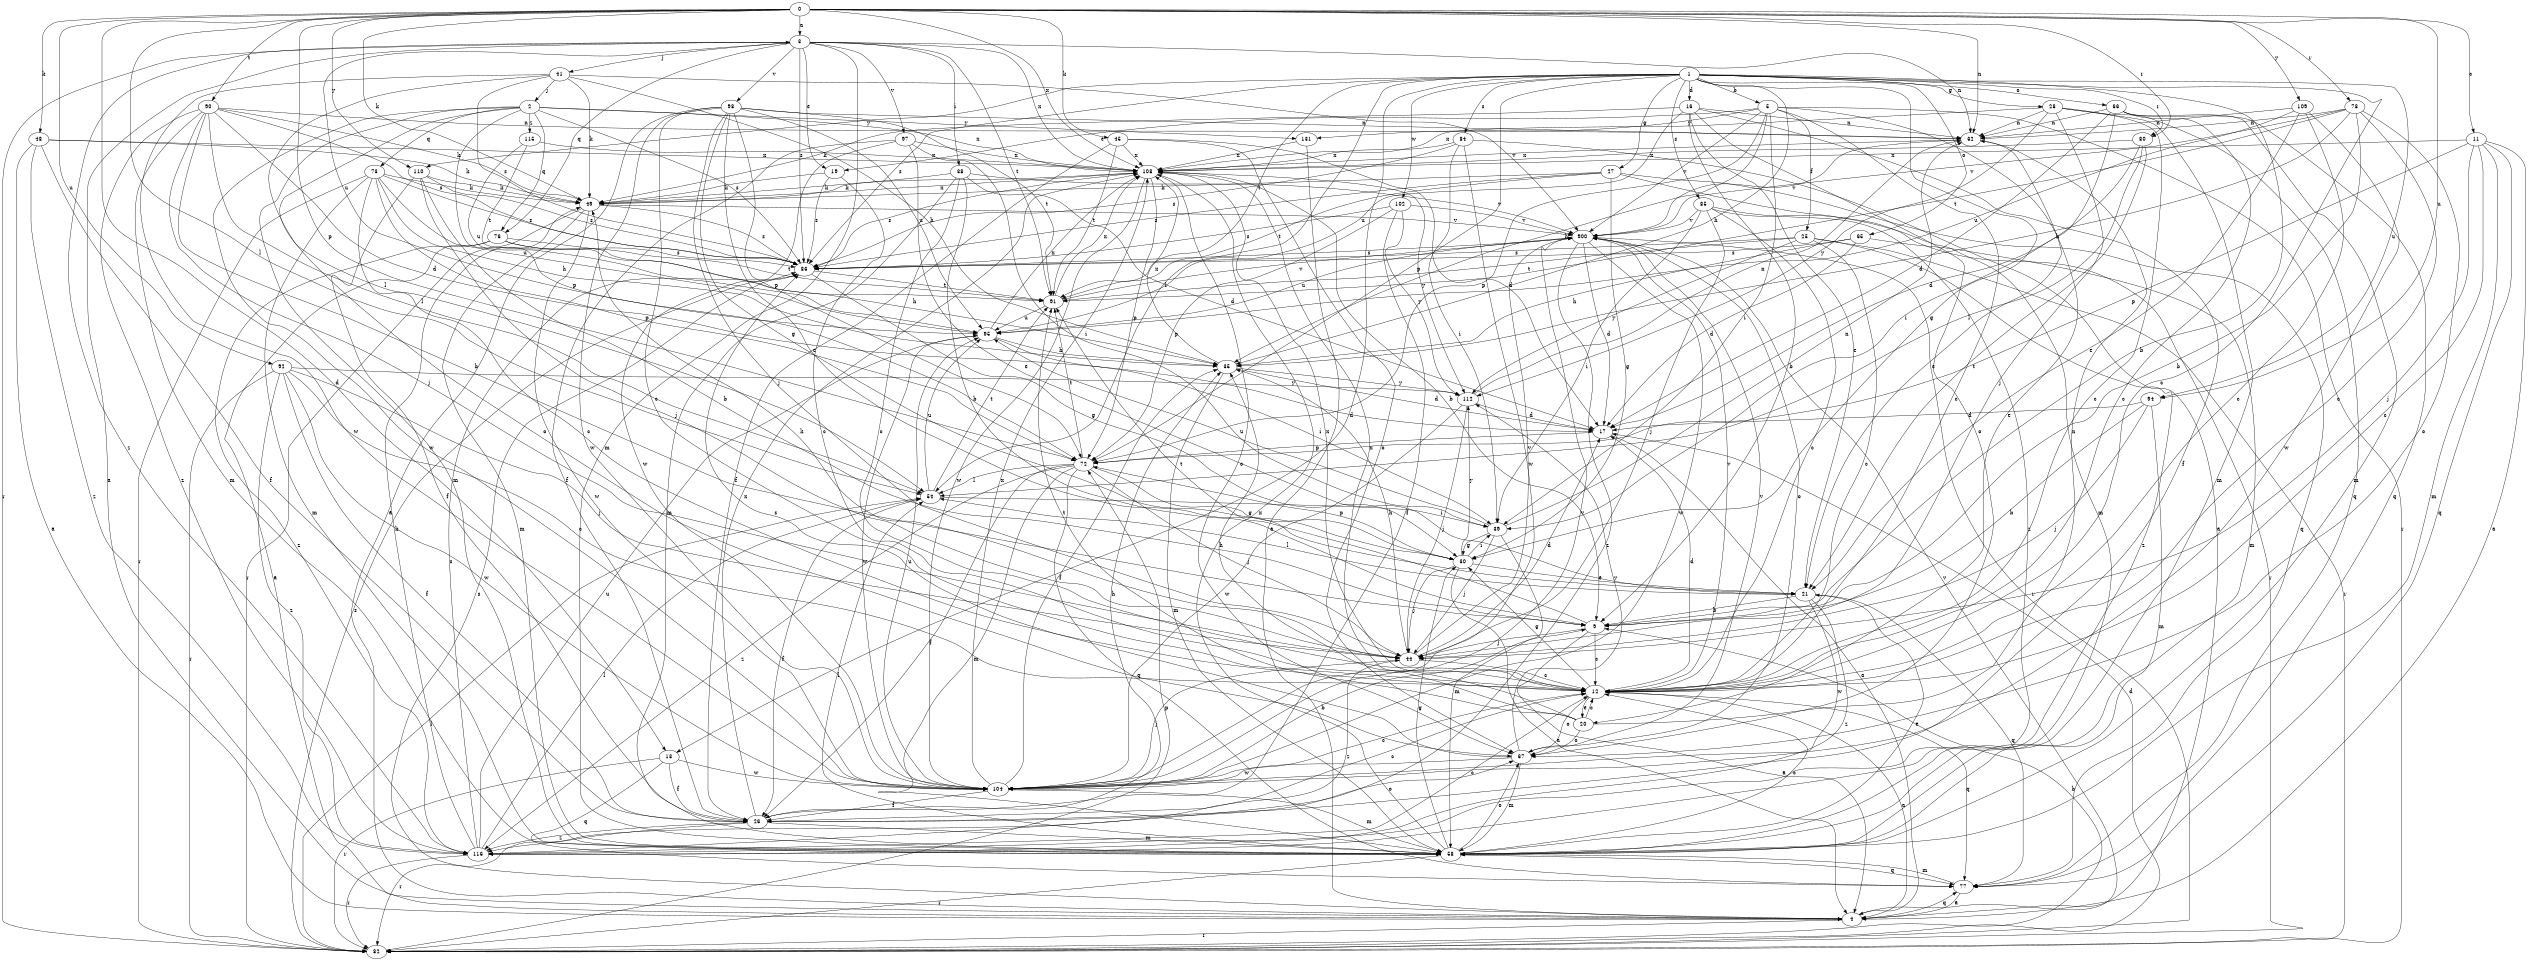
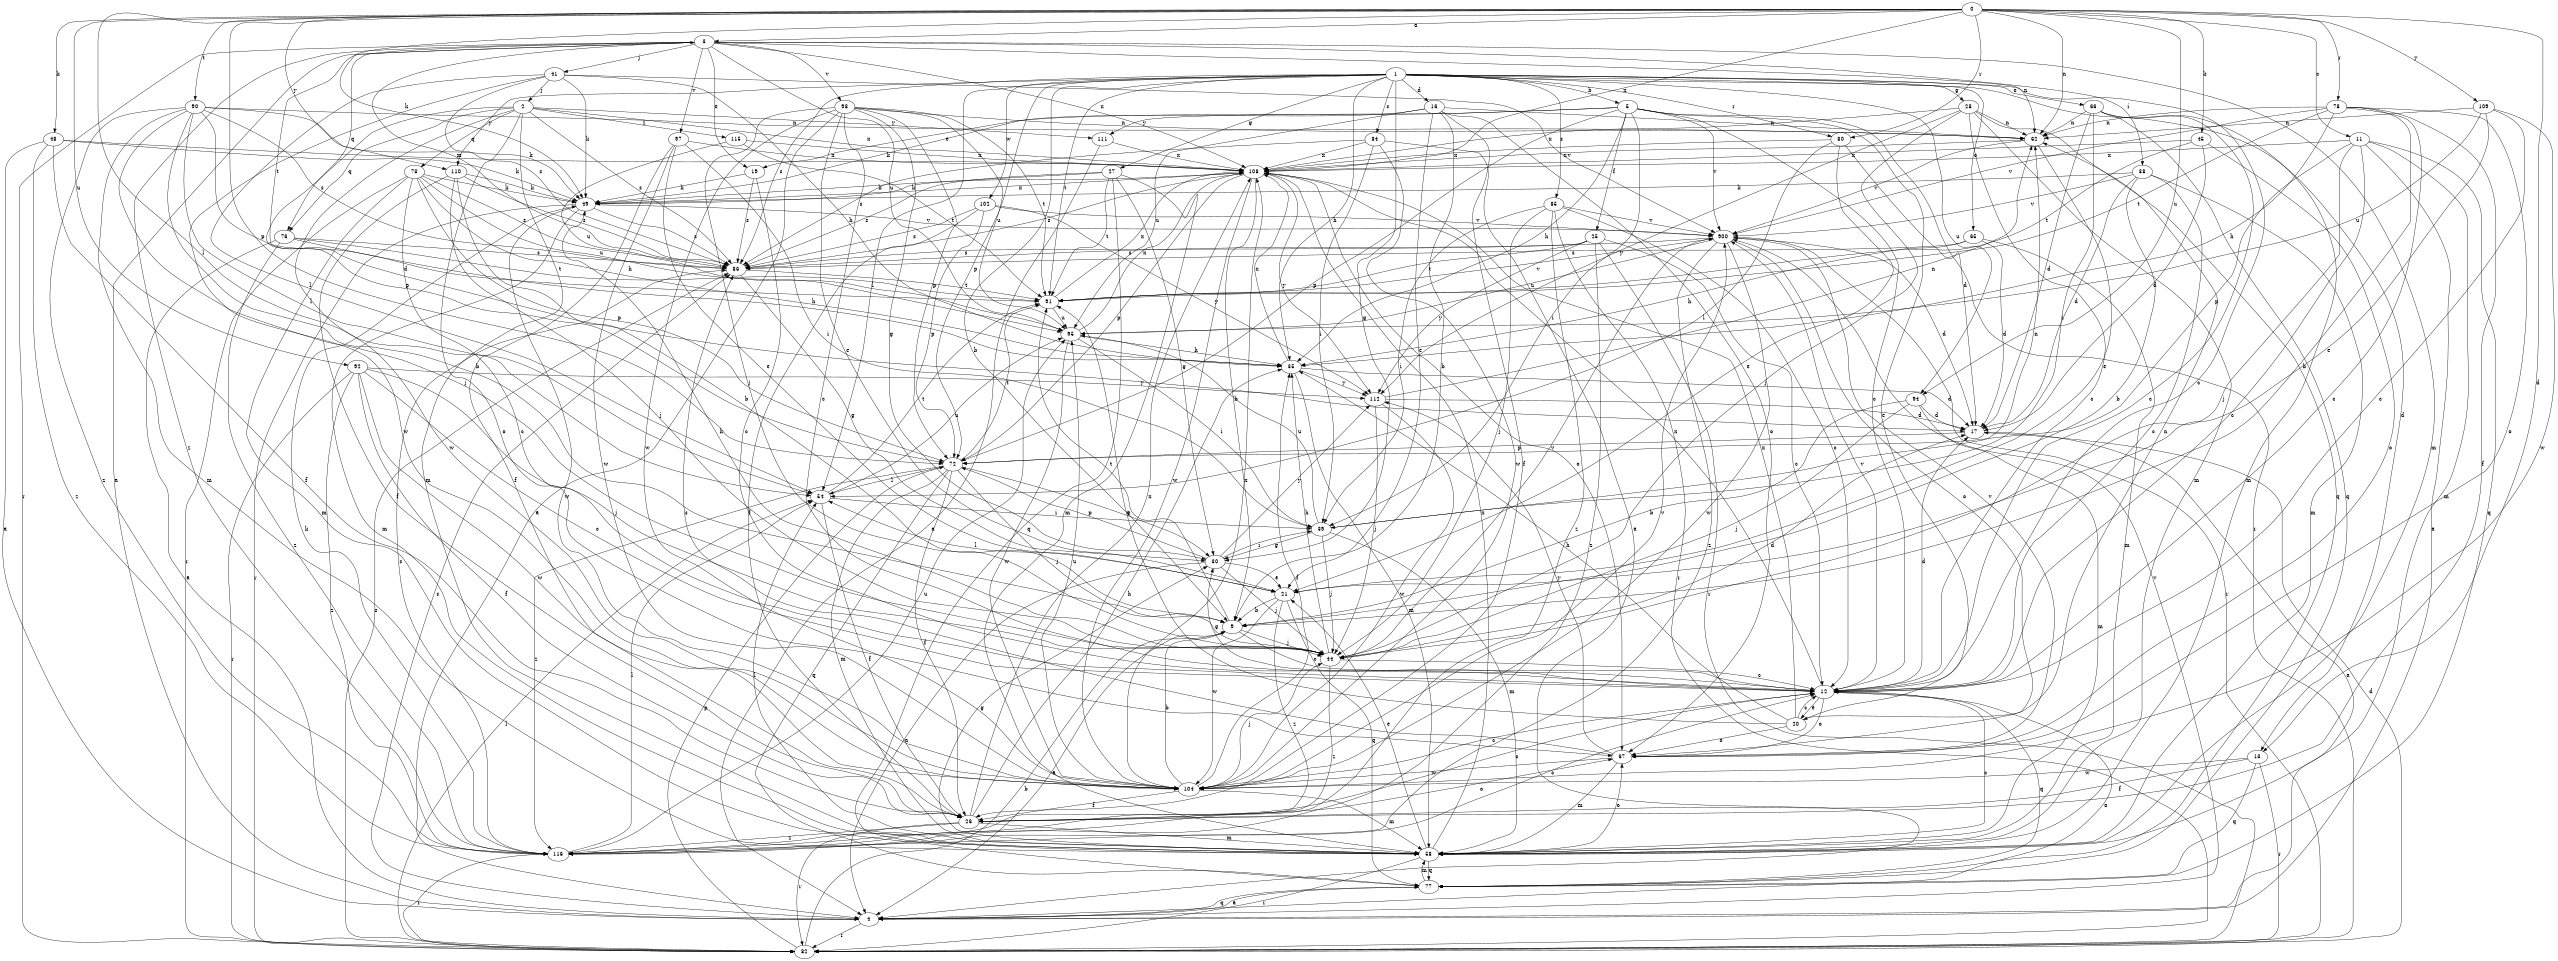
  strict digraph {
    0
    3
    11
    13
    45
    48
    49
    54
    62
    72
    78
    80
    90
    92
    94
    108
    109
    110
    86
    91
    41
    58
    76
    19
    38
    82
    95
    97
    98
    116
    12
    4
    77
    44
    104
    26
    67
    17
    n39 [label=900]
    39
    21
    30
    9
    35
    112
    1
    5
    16
    27
    28
    65
    66
    84
    85
    102
-   111 [label=131]
+   111
    20
    25
    2
    73
    115
    0 -> 3 [label=a]
    0 -> 11 [label=c]
    0 -> 13 [label=d]
    0 -> 45 [label=k]
    0 -> 48 [label=k]
    0 -> 49 [label=k]
    0 -> 54 [label=l]
    0 -> 62 [label=n]
    0 -> 72 [label=p]
    0 -> 78 [label=r]
    0 -> 80 [label=r]
    0 -> 90 [label=t]
    0 -> 92 [label=u]
    0 -> 94 [label=u]
    0 -> 108 [label=x]
    0 -> 109 [label=y]
    0 -> 110 [label=y]
    3 -> 62 [label=n]
    3 -> 108 [label=x]
    3 -> 86 [label=s]
    3 -> 91 [label=t]
    3 -> 41 [label=j]
    3 -> 58 [label=m]
    3 -> 76 [label=q]
    3 -> 19 [label=e]
    3 -> 38 [label=i]
    3 -> 82 [label=r]
    3 -> 95 [label=u]
    3 -> 97 [label=v]
    3 -> 98 [label=v]
    3 -> 116 [label=z]
    11 -> 72 [label=p]
    11 -> 108 [label=x]
    11 -> 58 [label=m]
    11 -> 12 [label=c]
    11 -> 4 [label=a]
    11 -> 77 [label=q]
    11 -> 44 [label=j]
    13 -> 82 [label=r]
    13 -> 77 [label=q]
    13 -> 104 [label=w]
    13 -> 26 [label=f]
    45 -> 108 [label=x]
    45 -> 91 [label=t]
    45 -> 67 [label=o]
    45 -> 17 [label=d]
    48 -> 49 [label=k]
    48 -> 108 [label=x]
    48 -> 116 [label=z]
    48 -> 4 [label=a]
    48 -> 26 [label=f]
    49 -> 108 [label=x]
    49 -> 86 [label=s]
    49 -> 58 [label=m]
    49 -> 82 [label=r]
    49 -> 104 [label=w]
    49 -> n39 [label=v]
    54 -> 91 [label=t]
    54 -> 95 [label=u]
    54 -> 26 [label=f]
    54 -> 39 [label=i]
    62 -> 108 [label=x]
    62 -> n39 [label=v]
    62 -> 21 [label=e]
    72 -> 54 [label=l]
    72 -> 91 [label=t]
    72 -> 58 [label=m]
    72 -> 116 [label=z]
    72 -> 77 [label=q]
    72 -> 44 [label=j]
    72 -> 26 [label=f]
    72 -> 30 [label=g]
    78 -> 62 [label=n]
    78 -> 91 [label=t]
    78 -> 12 [label=c]
-   45 -> 26 [label=f]
+   78 -> 26 [label=f]
    78 -> 67 [label=o]
    78 -> n39 [label=v]
    78 -> 9 [label=b]
    78 -> 35 [label=h]
    80 -> 54 [label=l]
    80 -> 108 [label=x]
    80 -> 17 [label=d]
-   80 -> 21 [label=t]
+   80 -> 21 [label=e]
    90 -> 49 [label=k]
    90 -> 54 [label=l]
    90 -> 62 [label=n]
    90 -> 86 [label=s]
    90 -> 58 [label=m]
    90 -> 116 [label=z]
    90 -> 44 [label=j]
    90 -> 17 [label=d]
    90 -> 9 [label=b]
    92 -> 82 [label=r]
    92 -> 116 [label=z]
    92 -> 12 [label=c]
    92 -> 44 [label=j]
    92 -> 104 [label=w]
    92 -> 26 [label=f]
    92 -> 112 [label=y]
    94 -> 58 [label=m]
    94 -> 44 [label=j]
    94 -> 17 [label=d]
    94 -> 9 [label=b]
    108 -> 49 [label=k]
    108 -> 72 [label=p]
    108 -> 86 [label=s]
    108 -> 104 [label=w]
    108 -> 67 [label=o]
    108 -> 9 [label=b]
    108 -> 112 [label=y]
    109 -> 62 [label=n]
    109 -> 95 [label=u]
    109 -> 12 [label=c]
    109 -> 104 [label=w]
    109 -> 21 [label=e]
    110 -> 49 [label=k]
    110 -> 86 [label=s]
    110 -> 44 [label=j]
    110 -> 26 [label=f]
    110 -> 9 [label=b]
    86 -> 91 [label=t]
    86 -> 30 [label=g]
    91 -> 108 [label=x]
    91 -> 95 [label=u]
    91 -> n39 [label=v]
    41 -> 49 [label=k]
    41 -> 54 [label=l]
    41 -> 86 [label=s]
    41 -> 104 [label=w]
    41 -> n39 [label=v]
    41 -> 35 [label=h]
    41 -> 2 [label=j]
    58 -> 54 [label=l]
    58 -> 108 [label=x]
    58 -> 82 [label=r]
    58 -> 12 [label=c]
    58 -> 77 [label=q]
    58 -> 67 [label=o]
    58 -> 21 [label=e]
    58 -> 30 [label=g]
    76 -> 86 [label=s]
    76 -> 91 [label=t]
    76 -> 116 [label=z]
    76 -> 4 [label=a]
    76 -> 35 [label=h]
    19 -> 49 [label=k]
    19 -> 86 [label=s]
    19 -> 12 [label=c]
    38 -> 49 [label=k]
    38 -> 58 [label=m]
    38 -> 12 [label=c]
    38 -> 17 [label=d]
    38 -> n39 [label=v]
    38 -> 9 [label=b]
    82 -> 54 [label=l]
    82 -> 72 [label=p]
    82 -> 86 [label=s]
    82 -> 17 [label=d]
    82 -> 9 [label=b]
    95 -> 108 [label=x]
    95 -> 104 [label=w]
    95 -> 39 [label=i]
    95 -> 35 [label=h]
    97 -> 108 [label=x]
    97 -> 104 [label=w]
    97 -> 26 [label=f]
    97 -> 39 [label=i]
    97 -> 21 [label=e]
    98 -> 62 [label=n]
    98 -> 72 [label=p]
    98 -> 91 [label=t]
    98 -> 95 [label=u]
    98 -> 12 [label=c]
    98 -> 4 [label=a]
    98 -> 44 [label=j]
    98 -> 104 [label=w]
    98 -> 21 [label=e]
    98 -> 30 [label=g]
    116 -> 49 [label=k]
    116 -> 54 [label=l]
    116 -> 86 [label=s]
    116 -> 82 [label=r]
    116 -> 95 [label=u]
    116 -> 12 [label=c]
    12 -> 108 [label=x]
    12 -> 4 [label=a]
    12 -> 77 [label=q]
    12 -> 67 [label=o]
    12 -> 17 [label=d]
    12 -> n39 [label=v]
    12 -> 30 [label=g]
    12 -> 20 [label=e]
    4 -> 3 [label=a]
    4 -> 86 [label=s]
    4 -> 82 [label=r]
    4 -> 77 [label=q]
    4 -> n39 [label=v]
    77 -> 58 [label=m]
    77 -> 4 [label=a]
    44 -> 49 [label=k]
    44 -> 116 [label=z]
    44 -> 12 [label=c]
    44 -> 17 [label=d]
    44 -> n39 [label=v]
    44 -> 35 [label=h]
    104 -> 108 [label=x]
    104 -> 58 [label=m]
    104 -> 95 [label=u]
    104 -> 12 [label=c]
    104 -> 44 [label=j]
    104 -> 26 [label=f]
    104 -> n39 [label=v]
    104 -> 9 [label=b]
    104 -> 35 [label=f]
    26 -> 108 [label=x]
    26 -> 58 [label=m]
    26 -> 82 [label=r]
    26 -> 116 [label=z]
    26 -> 12 [label=c]
    26 -> 67 [label=o]
    26 -> 35 [label=h]
    67 -> 86 [label=s]
    67 -> 58 [label=m]
    67 -> 104 [label=w]
    67 -> n39 [label=v]
    67 -> 112 [label=y]
    17 -> 72 [label=p]
    17 -> 4 [label=a]
    n39 -> 86 [label=s]
    n39 -> 82 [label=r]
    n39 -> 95 [label=u]
    n39 -> 116 [label=z]
    n39 -> 104 [label=w]
    n39 -> 67 [label=o]
    n39 -> 17 [label=d]
    39 -> 62 [label=n]
    39 -> 58 [label=m]
    39 -> 95 [label=u]
    39 -> 44 [label=j]
    39 -> 30 [label=g]
    21 -> 54 [label=l]
    21 -> 116 [label=z]
    21 -> 77 [label=q]
    21 -> 104 [label=w]
    21 -> 9 [label=b]
    30 -> 72 [label=p]
    30 -> 4 [label=a]
    30 -> 44 [label=j]
    30 -> 39 [label=i]
    30 -> 21 [label=e]
    30 -> 112 [label=y]
    9 -> 91 [label=t]
    9 -> 12 [label=c]
    9 -> 4 [label=a]
    9 -> 44 [label=j]
    35 -> 108 [label=x]
    35 -> 58 [label=m]
    35 -> 17 [label=d]
    35 -> 112 [label=y]
    112 -> 62 [label=n]
    112 -> 44 [label=j]
    112 -> 104 [label=w]
    112 -> 17 [label=d]
    1 -> 13 [label=d]
    1 -> 54 [label=l]
    1 -> 72 [label=p]
    1 -> 80 [label=r]
    1 -> 94 [label=u]
    1 -> 110 [label=y]
    1 -> 86 [label=s]
    1 -> 91 [label=t]
    1 -> 12 [label=c]
    1 -> 30 [label=g]
    1 -> 9 [label=b]
    1 -> 35 [label=h]
    1 -> 5 [label=b]
    1 -> 16 [label=d]
    1 -> 27 [label=g]
    1 -> 28 [label=g]
    1 -> 65 [label=o]
    1 -> 66 [label=o]
    1 -> 84 [label=s]
    1 -> 85 [label=s]
    1 -> 102 [label=w]
    5 -> 72 [label=p]
    5 -> 19 [label=e]
    5 -> 82 [label=r]
    5 -> 12 [label=c]
    5 -> n39 [label=v]
    5 -> 39 [label=i]
    5 -> 35 [label=h]
    5 -> 111 [label=y]
    5 -> 20 [label=e]
    5 -> 25 [label=f]
    16 -> 49 [label=k]
    16 -> 62 [label=n]
    16 -> 95 [label=u]
    16 -> 26 [label=f]
    16 -> 67 [label=o]
    16 -> 21 [label=e]
    16 -> 9 [label=b]
    27 -> 49 [label=k]
    27 -> 86 [label=s]
    27 -> 91 [label=t]
    27 -> 58 [label=m]
    27 -> 77 [label=q]
    27 -> 30 [label=g]
    28 -> 62 [label=n]
    28 -> 108 [label=x]
    28 -> 58 [label=m]
    28 -> 12 [label=c]
    28 -> 77 [label=q]
    28 -> 44 [label=j]
    28 -> 112 [label=y]
    65 -> 86 [label=s]
    65 -> 58 [label=m]
    65 -> 17 [label=d]
    65 -> 35 [label=h]
    66 -> 62 [label=n]
    66 -> 58 [label=m]
    66 -> 12 [label=c]
    66 -> 77 [label=q]
    66 -> 17 [label=d]
    66 -> 39 [label=i]
    84 -> 108 [label=x]
    84 -> 86 [label=s]
    84 -> 4 [label=a]
    84 -> 104 [label=w]
    84 -> 39 [label=i]
    85 -> 82 [label=r]
    85 -> 116 [label=z]
    85 -> 12 [label=c]
    85 -> 44 [label=j]
    85 -> n39 [label=v]
    85 -> 39 [label=i]
    102 -> 72 [label=p]
    102 -> 86 [label=s]
    102 -> 26 [label=f]
    102 -> n39 [label=v]
    102 -> 112 [label=y]
    111 -> 108 [label=x]
    111 -> 4 [label=a]
    20 -> 62 [label=n]
    20 -> 108 [label=x]
    20 -> 91 [label=t]
    20 -> 12 [label=c]
    20 -> 67 [label=o]
    20 -> 35 [label=h]
    25 -> 86 [label=s]
    25 -> 91 [label=t]
    25 -> 82 [label=r]
    25 -> 116 [label=z]
    25 -> 12 [label=c]
    25 -> 112 [label=y]
    2 -> 72 [label=p]
    2 -> 108 [label=x]
    2 -> 86 [label=s]
    2 -> 58 [label=m]
    2 -> 76 [label=q]
    2 -> 104 [label=w]
    2 -> 67 [label=o]
    2 -> 111 [label=y]
    2 -> 73 [label=q]
    2 -> 115 [label=z]
    73 -> 49 [label=k]
    73 -> 72 [label=p]
    73 -> 86 [label=s]
    73 -> 58 [label=m]
    73 -> 82 [label=r]
    73 -> 95 [label=u]
    73 -> 12 [label=c]
    73 -> 35 [label=h]
    115 -> 108 [label=x]
    115 -> 91 [label=t]
    115 -> 95 [label=u]
  }
